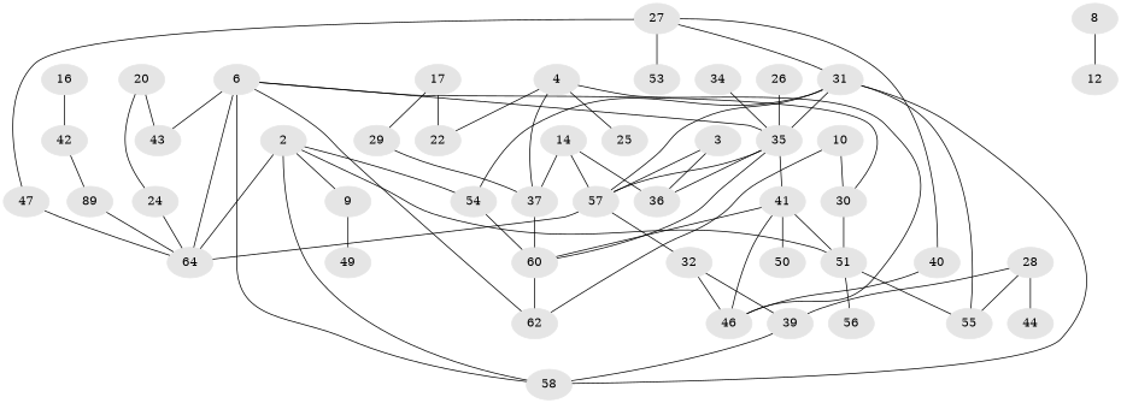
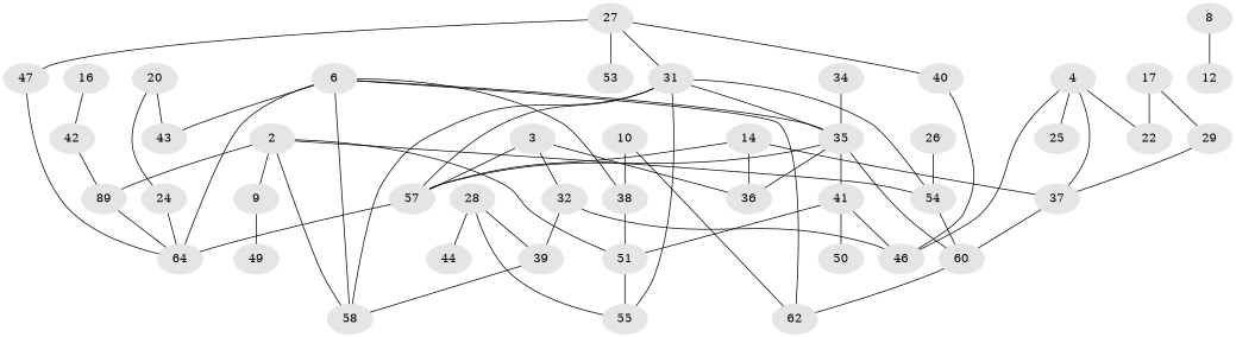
  graph {
    node [color=gray90 style=filled]
    edge [weight=1.0]
    2
    9
    51
    54
    58
    n6 [label=89]
    49
-   56
    55
    60
    64
    4
    22
    25
    37
    46
    n17 [label=3]
    32
    36
    57
    39
    6
    35
-   38 [label=30]
+   38
    43
    62
    41
    8
    12
    10
    14
    16
    42
    17
    29
    20
    24
    26
    27
    31
    40
    47
    53
    28
    44
    34
    50
    2 -- 9
    2 -- 51
    2 -- 54
    2 -- 58
-   2 -- 64 [weight=2.0]
+   2 -- n6 [weight=2.0]
    9 -- 49
-   51 -- 56
    51 -- 55
    54 -- 60
    n6 -- 64
    60 -- 62
    4 -- 22
    4 -- 25
    4 -- 37
    4 -- 46
    37 -- 60 [weight=2.0]
-   57 -- 32
+   n17 -- 32
    n17 -- 36
    n17 -- 57
    32 -- 46
    32 -- 39
    57 -- 64
    39 -- 58
    6 -- 58
    6 -- 64 [weight=2.0]
    6 -- 35
    6 -- 38
    6 -- 43
    6 -- 62
    35 -- 60
    35 -- 36
    35 -- 57
    35 -- 41
    38 -- 51
    41 -- 51
-   41 -- 60
    41 -- 46
    41 -- 50
    8 -- 12
    10 -- 38
    10 -- 62
    14 -- 37
    14 -- 36
    14 -- 57
    16 -- 42
    42 -- n6
    17 -- 22 [weight=2.0]
    17 -- 29
    29 -- 37
    20 -- 43
    20 -- 24
    24 -- 64
-   26 -- 35
+   26 -- 54
    27 -- 31
    27 -- 40
    27 -- 47
    27 -- 53 [weight=3.0]
    31 -- 54
    31 -- 58
    31 -- 55
    31 -- 57
    31 -- 35
    40 -- 46
    47 -- 64
    28 -- 55
    28 -- 39
    28 -- 44
    34 -- 35
  }
